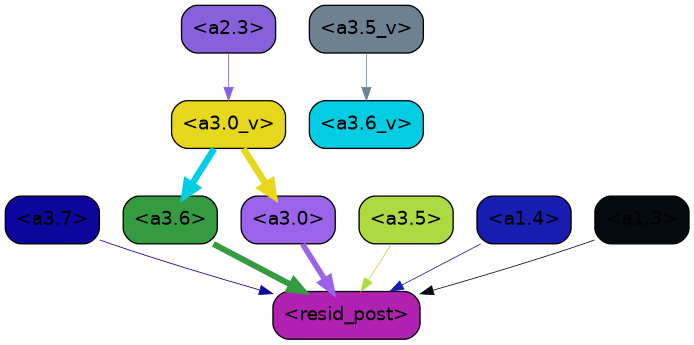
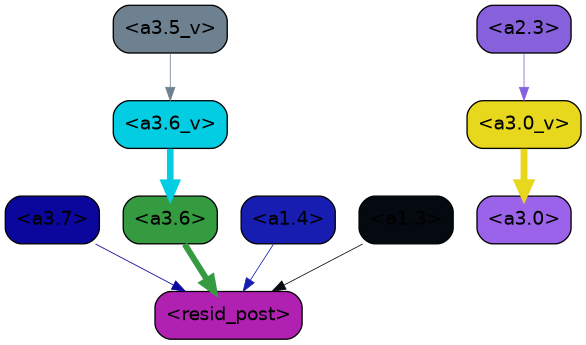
  strict digraph {
    fontname="DejaVu Sans"
    splines=true
    node [color=black fontname="DejaVu Sans" shape=box style="filled, rounded"]
    edge [fontname="DejaVu Sans" penwidth=0.6]
    "<a3.7>" [fillcolor="#0b069c"]
    "<resid_post>" [fillcolor="#b021b2"]
    "<a3.6>" [fillcolor="#349b40"]
-   "<a3.5>" [fillcolor="#adda40"]
    "<a3.0>" [fillcolor="#9b63e9"]
    "<a2.3>" [fillcolor="#8661db"]
    "<a3.0_v>" [fillcolor="#e8d81d"]
    "<a1.4>" [fillcolor="#181db2"]
    "<a1.3>" [fillcolor="#040a10"]
    "<a3.6_v>" [fillcolor="#03cde3"]
    "<a3.5_v>" [fillcolor="#6d8190"]
    "<a3.7>" -> "<resid_post>" [color="#0b069c" penwidth=0.6239100098609924]
    "<a3.6>" -> "<resid_post>" [color="#349b40" penwidth=4.569062113761902]
-   "<a3.5>" -> "<resid_post>" [color="#adda40"]
-   "<a3.0>" -> "<resid_post>" [color="#9b63e9" penwidth=4.283544182777405]
    "<a2.3>" -> "<a3.0_v>" [color="#8661db"]
    "<a3.0_v>" -> "<a3.0>" [color="#e8d81d" penwidth=5.168330669403076]
    "<a1.4>" -> "<resid_post>" [color="#181db2"]
    "<a1.3>" -> "<resid_post>" [color="#040a10"]
-   "<a3.0_v>" -> "<a3.6>" [color="#03cde3" penwidth=4.981305837631226]
+   "<a3.6_v>" -> "<a3.6>" [color="#03cde3" penwidth=4.981305837631226]
    "<a3.5_v>" -> "<a3.6_v>" [color="#6d8190"]
  }
